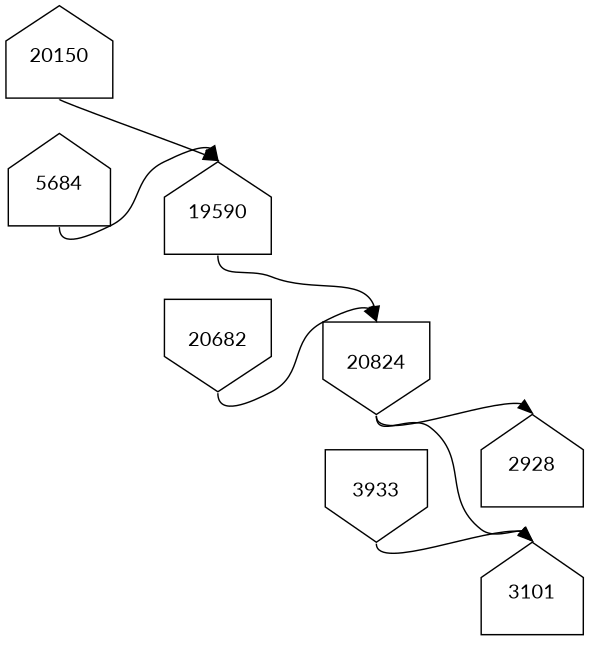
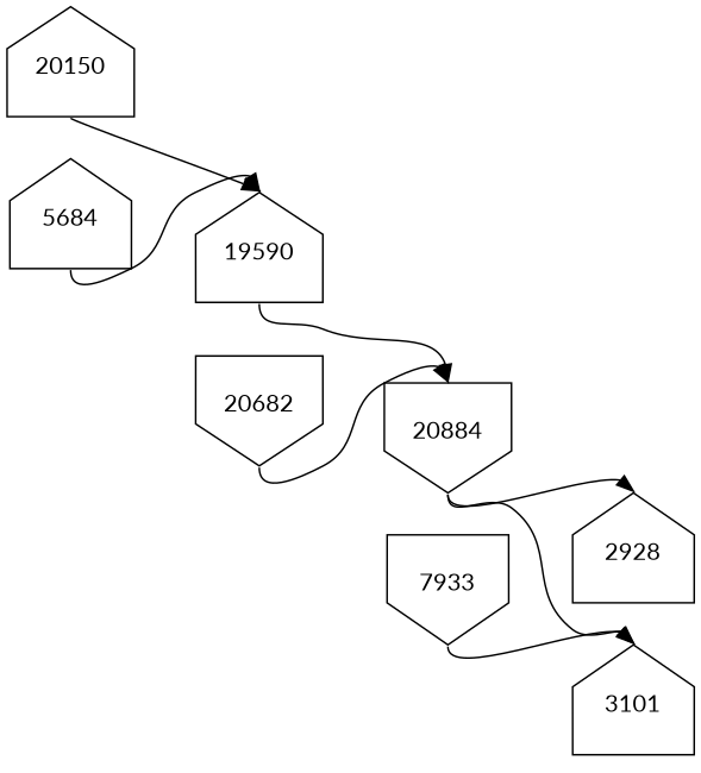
  digraph {
    fontname=Lato
    rankdir=LR
    node [fontname=Lato shape=house]
    edge [fontname=Lato headport=n tailport=s]
    n1 [height=1 label=20150 width=1]
    19590 [height=1 width=1]
-   20884 [height=1 shape=invhouse width=1 label=20824]
+   20884 [height=1 shape=invhouse width=1]
    2928 [height=1 width=1]
    n5 [height=1 label=3101 width=1]
-   3933 [height=1 shape=invhouse width=1]
+   3933 [height=1 shape=invhouse width=1 label=7933]
    20682 [height=1 shape=invhouse width=1]
    5684 [height=1 width=1]
    n1 -> 19590
    19590 -> 20884
    20884 -> 2928
    20884 -> n5
    3933 -> n5
    20682 -> 20884
    5684 -> 19590
  }
